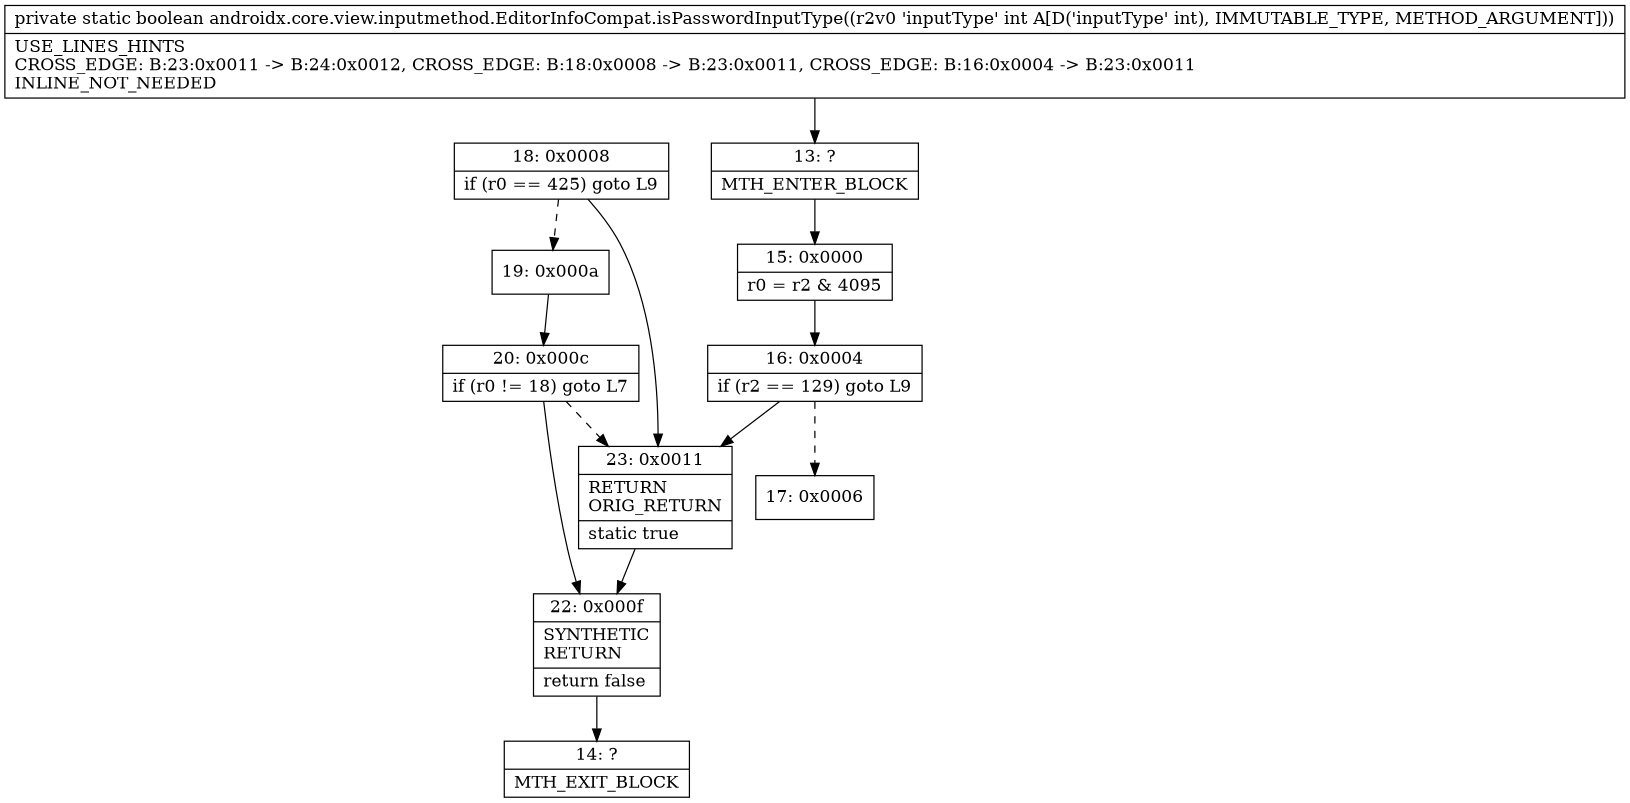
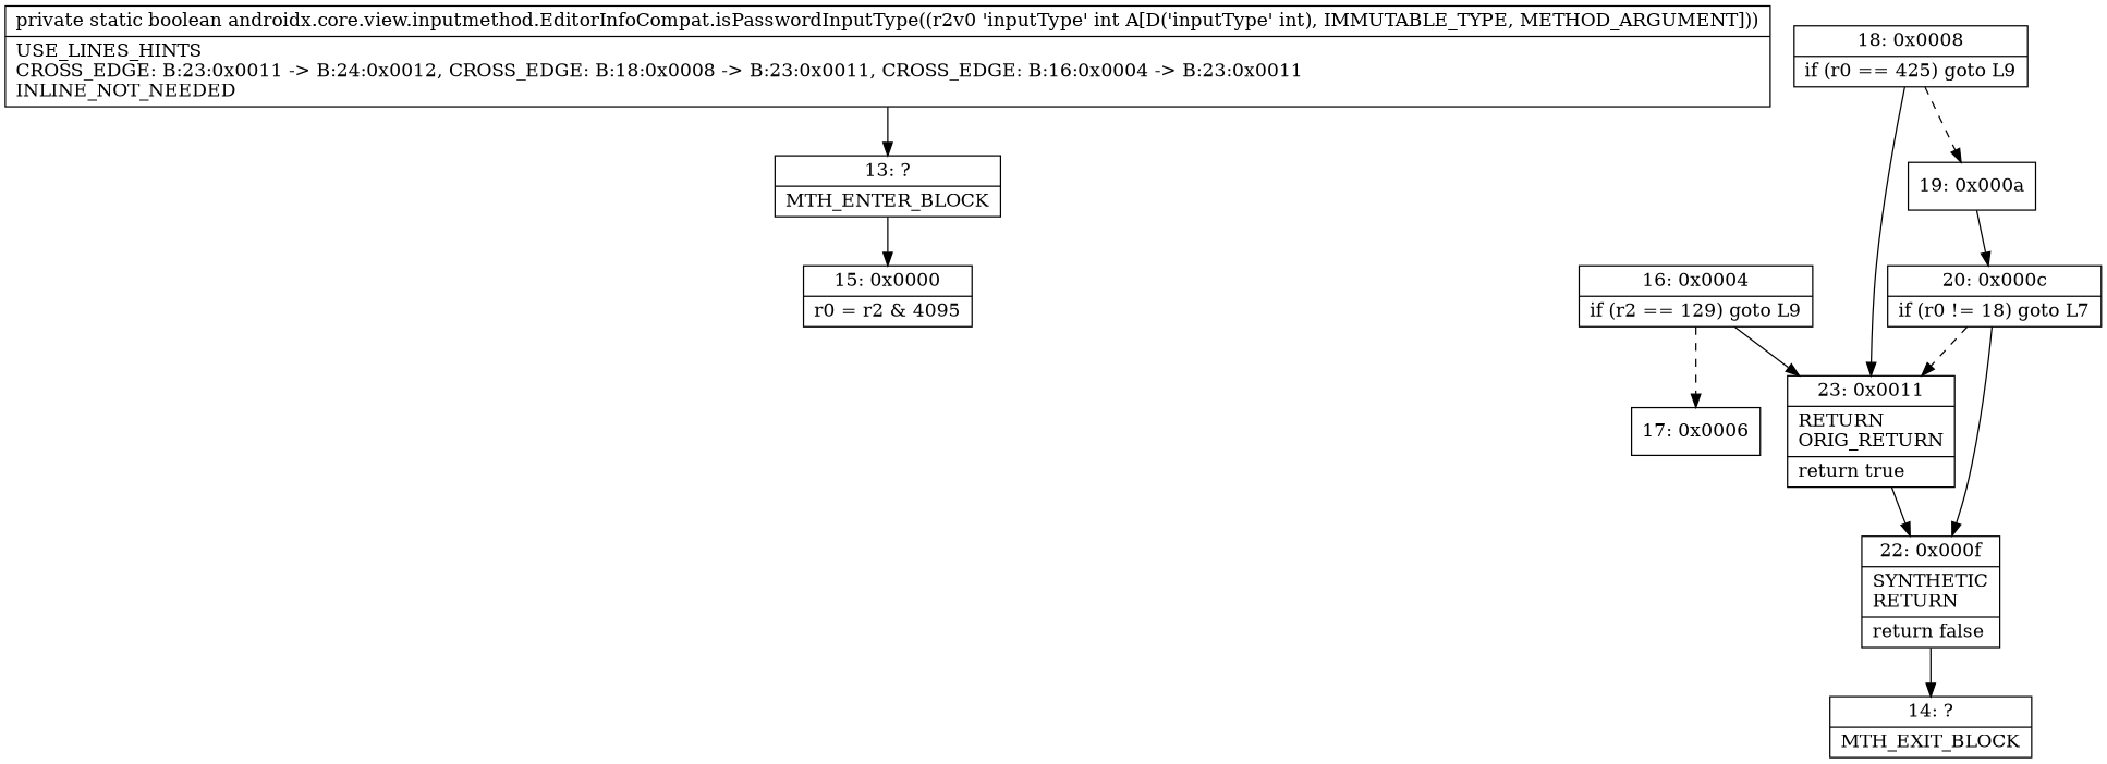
  digraph {
    node [shape=record]
    n1 [label="{13\:\ ?|MTH_ENTER_BLOCK\l}"]
    n2 [label="{15\:\ 0x0000|r0 = r2 & 4095\l}"]
    n3 [label="{16\:\ 0x0004|if (r2 == 129) goto L9\l}"]
    n4 [label="{17\:\ 0x0006}"]
-   n5 [label="{23\:\ 0x0011|RETURN\lORIG_RETURN\l|static true\l}"]
+   n5 [label="{23\:\ 0x0011|RETURN\lORIG_RETURN\l|return true\l}"]
    n6 [label="{22\:\ 0x000f|SYNTHETIC\lRETURN\l|return false\l}"]
    n7 [label="{18\:\ 0x0008|if (r0 == 425) goto L9\l}"]
    n8 [label="{19\:\ 0x000a}"]
    n9 [label="{20\:\ 0x000c|if (r0 != 18) goto L7\l}"]
    n10 [label="{14\:\ ?|MTH_EXIT_BLOCK\l}"]
    n11 [label="{private static boolean androidx.core.view.inputmethod.EditorInfoCompat.isPasswordInputType((r2v0 'inputType' int A[D('inputType' int), IMMUTABLE_TYPE, METHOD_ARGUMENT]))  | USE_LINES_HINTS\lCROSS_EDGE: B:23:0x0011 \-\> B:24:0x0012, CROSS_EDGE: B:18:0x0008 \-\> B:23:0x0011, CROSS_EDGE: B:16:0x0004 \-\> B:23:0x0011\lINLINE_NOT_NEEDED\l}"]
    n1 -> n2
-   n2 -> n3
    n3 -> n4 [style=dashed]
    n3 -> n5
    n5 -> n6
    n6 -> n10
    n7 -> n5
    n7 -> n8 [style=dashed]
    n8 -> n9
    n9 -> n5 [style=dashed]
    n9 -> n6
    n11 -> n1
  }
